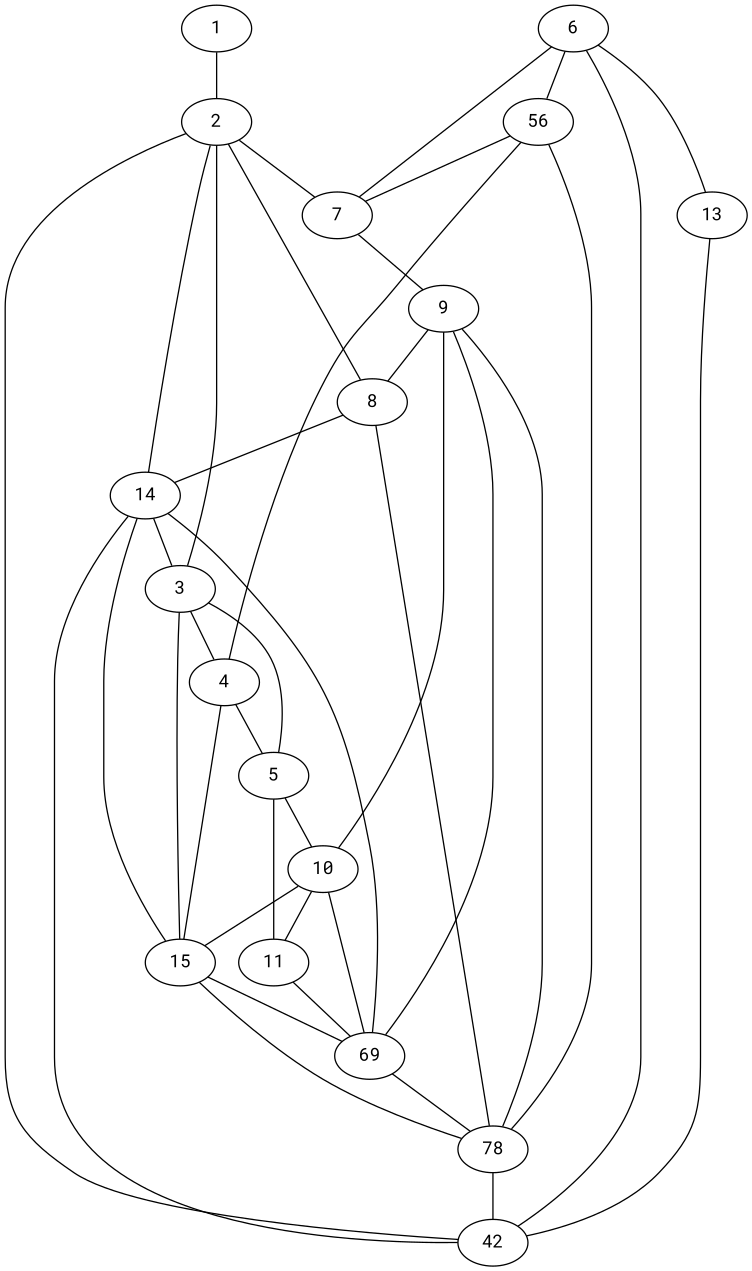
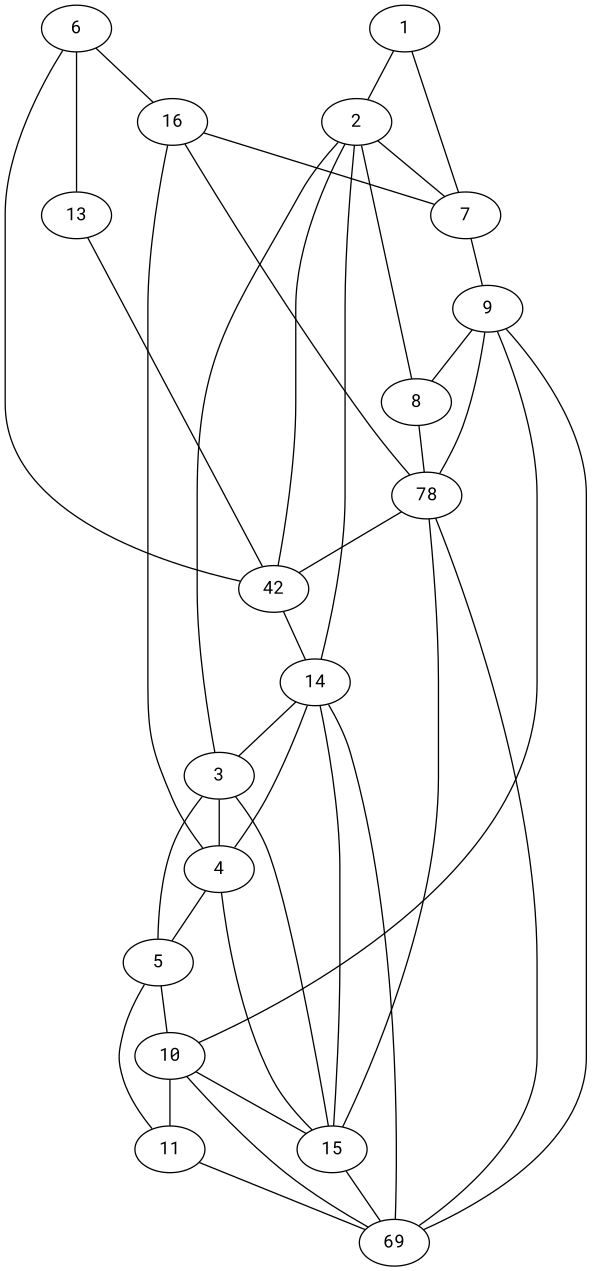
  graph {
    fontname="Roboto Mono"
    node [aaLength=4 fontname="Roboto Mono" sequence=GMSTSLLVSKMRAQAEK type=0]
    edge [distance0=2.0 fontname="Roboto Mono" frequency=1 type0=3]
    1 [aaLength=17]
    2 [aaLength=10 sequence=ETLAGEKGQN]
    7 [aaLength=3 sequence=ETL]
    3 [aaLength=13 sequence=PQIAYMLPEIQRL]
    14 [sequence=VVLL type=1]
    8 [aaLength=3 sequence=GQN]
    9 [aaLength=13 sequence=PQIAYMLPEIQRL]
    4 [aaLength=5 sequence=SLLYG]
    5 [aaLength=16 sequence=GLGVLKAAVAAIKKAA]
    15 [sequence=PVEV type=1]
    n11 [label=78 sequence=VVLL type=1]
    n12 [label=69 sequence=PVEV type=1]
    10 [aaLength=5 sequence=SLLYG]
    11 [aaLength=15 sequence=GLGVLKAAVAAIKKA]
    n15 [aaLength=7 label=42 sequence=VIIEAFP type=1]
    6 [aaLength=17]
    13 [aaLength=7 sequence=KHIYLFS type=1]
-   16 [aaLength=7 sequence=VIIEAFP type=1 label=56]
+   16 [aaLength=7 sequence=VIIEAFP type=1]
    1 -- 2 [distance0=32.79985 type0=1]
-   6 -- 7 [distance0=36.86018]
+   1 -- 7 [distance0=36.86018]
    2 -- 7 [distance0=32.1665 type0=2]
    2 -- 3 [distance0=18.93742 type0=1]
    2 -- 14 [type0=4]
    2 -- 8 [distance0=13.06026 distance1=4.0 frequency=2 type0=1 type1=4]
    7 -- 9 [distance0=21.05582 type0=2]
    3 -- 4 [distance0=26.29553 type0=2]
    3 -- 5 [distance0=34.80956]
    3 -- 15 [distance0=4.0 type0=4]
    14 -- 3 [distance0=1.0 type0=4]
-   8 -- 14 [distance0=30.39359]
+   4 -- 14 [distance0=30.39359]
    8 -- n11 [type0=4]
    9 -- 8 [distance0=14.03359 type0=1]
    9 -- n12 [distance0=4.0 type0=4]
    4 -- 5 [distance0=8.960524 distance1=3.0 frequency=2 type0=1 type1=4]
    5 -- 10 [distance0=29.5392 type0=2]
    5 -- 11 [distance0=33.11463]
    15 -- 14 [distance0=22.0 type0=2]
    15 -- 4 [type0=4]
    15 -- n11 [distance0=22.0]
    15 -- n12 [distance0=0.0 type0=1]
    n11 -- 9 [distance0=1.0 type0=4]
    n11 -- n15 [distance0=19.0 type0=2]
    n12 -- 14 [distance0=22.0 type0=2]
    n12 -- n11 [distance0=22.0]
    n12 -- 10 [type0=4]
    10 -- 9 [distance0=26.00316 type0=2]
    10 -- 15 [distance0=28.65587]
    10 -- 11 [distance0=9.493463 distance1=3.0 frequency=2 type0=1 type1=4]
    11 -- n12 [distance0=30.22921]
    n15 -- 2 [distance0=0.0 type0=5]
    n15 -- 14 [distance0=19.0 type0=2]
    6 -- n15 [distance0=27.473]
    6 -- 13 [distance0=19.86871 type0=1]
    6 -- 16 [distance0=4.0 type0=4]
    13 -- n15 [distance0=30.0 distance1=23.0 frequency=2 type1=4]
    16 -- 7 [distance0=0.0 type0=5]
    16 -- 4 [distance0=19.0 type0=2]
    16 -- n11 [distance0=19.0]
  }
